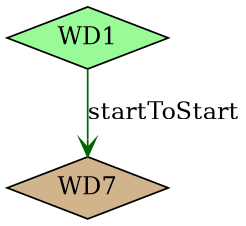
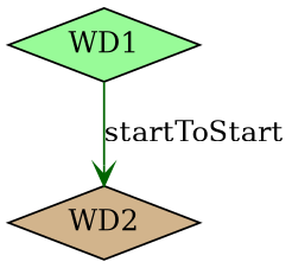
  digraph {
    node [shape=diamond style=filled]
    WD1 [fillcolor=palegreen]
-   WD2 [fillcolor=tan label=WD7]
+   WD2 [fillcolor=tan]
    WD1 -> WD2 [arrowhead=vee color=darkgreen label=startToStart]
  }
